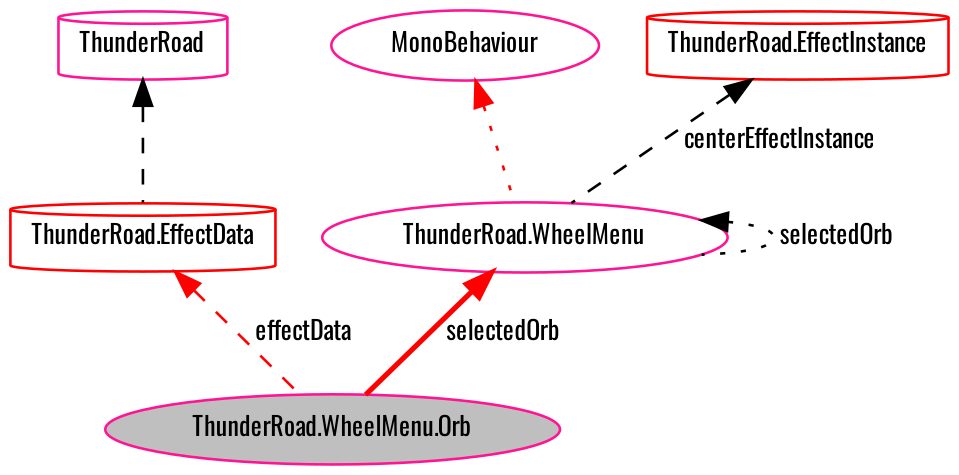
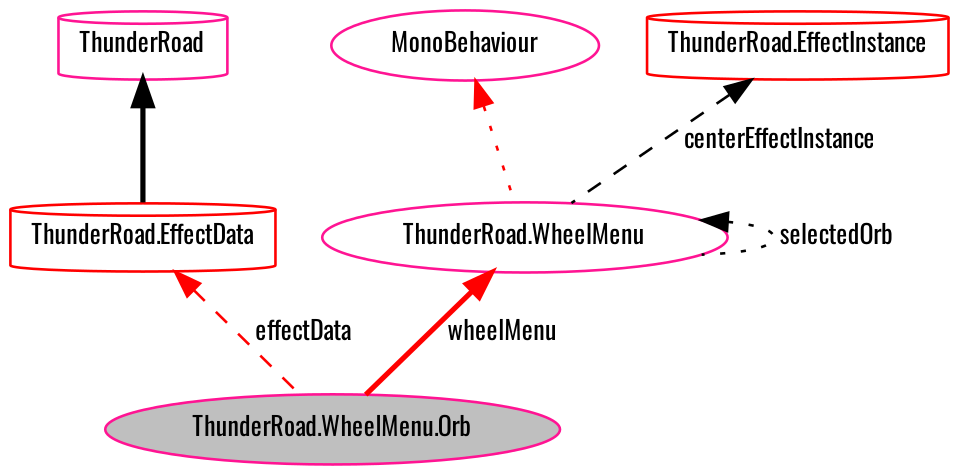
  digraph {
    fontname=Oswald
    node [color=deeppink fillcolor=white fontname=Oswald fontsize=10 shape=ellipse style=filled]
    edge [color=red dir=back fontname=Oswald fontsize=10 labelfontname=Helvetica labelfontsize=10 style=dashed]
    n1 [fillcolor=grey75 fontcolor=black height=0.2 label="ThunderRoad.WheelMenu.Orb" width=0.4]
    n2 [color=red height=0.2 label="ThunderRoad.EffectData" shape=cylinder width=0.4]
    n3 [height=0.2 label=ThunderRoad shape=cylinder width=0.4]
    n4 [height=0.2 label="ThunderRoad.WheelMenu" width=0.4]
    n5 [height=0.2 label=MonoBehaviour width=0.4]
    n6 [color=red height=0.2 label="ThunderRoad.EffectInstance" shape=cylinder width=0.4]
    n2 -> n1 [label=" effectData"]
-   n3 -> n2 [color=black]
-   n4 -> n1 [label=" selectedOrb" style=bold]
+   n3 -> n2 [color=black style=bold]
+   n4 -> n1 [label=" wheelMenu" style=bold]
    n4 -> n4 [color=black label=" selectedOrb" style=dotted]
    n5 -> n4 [style=dotted]
    n6 -> n4 [color=black label=" centerEffectInstance"]
  }
